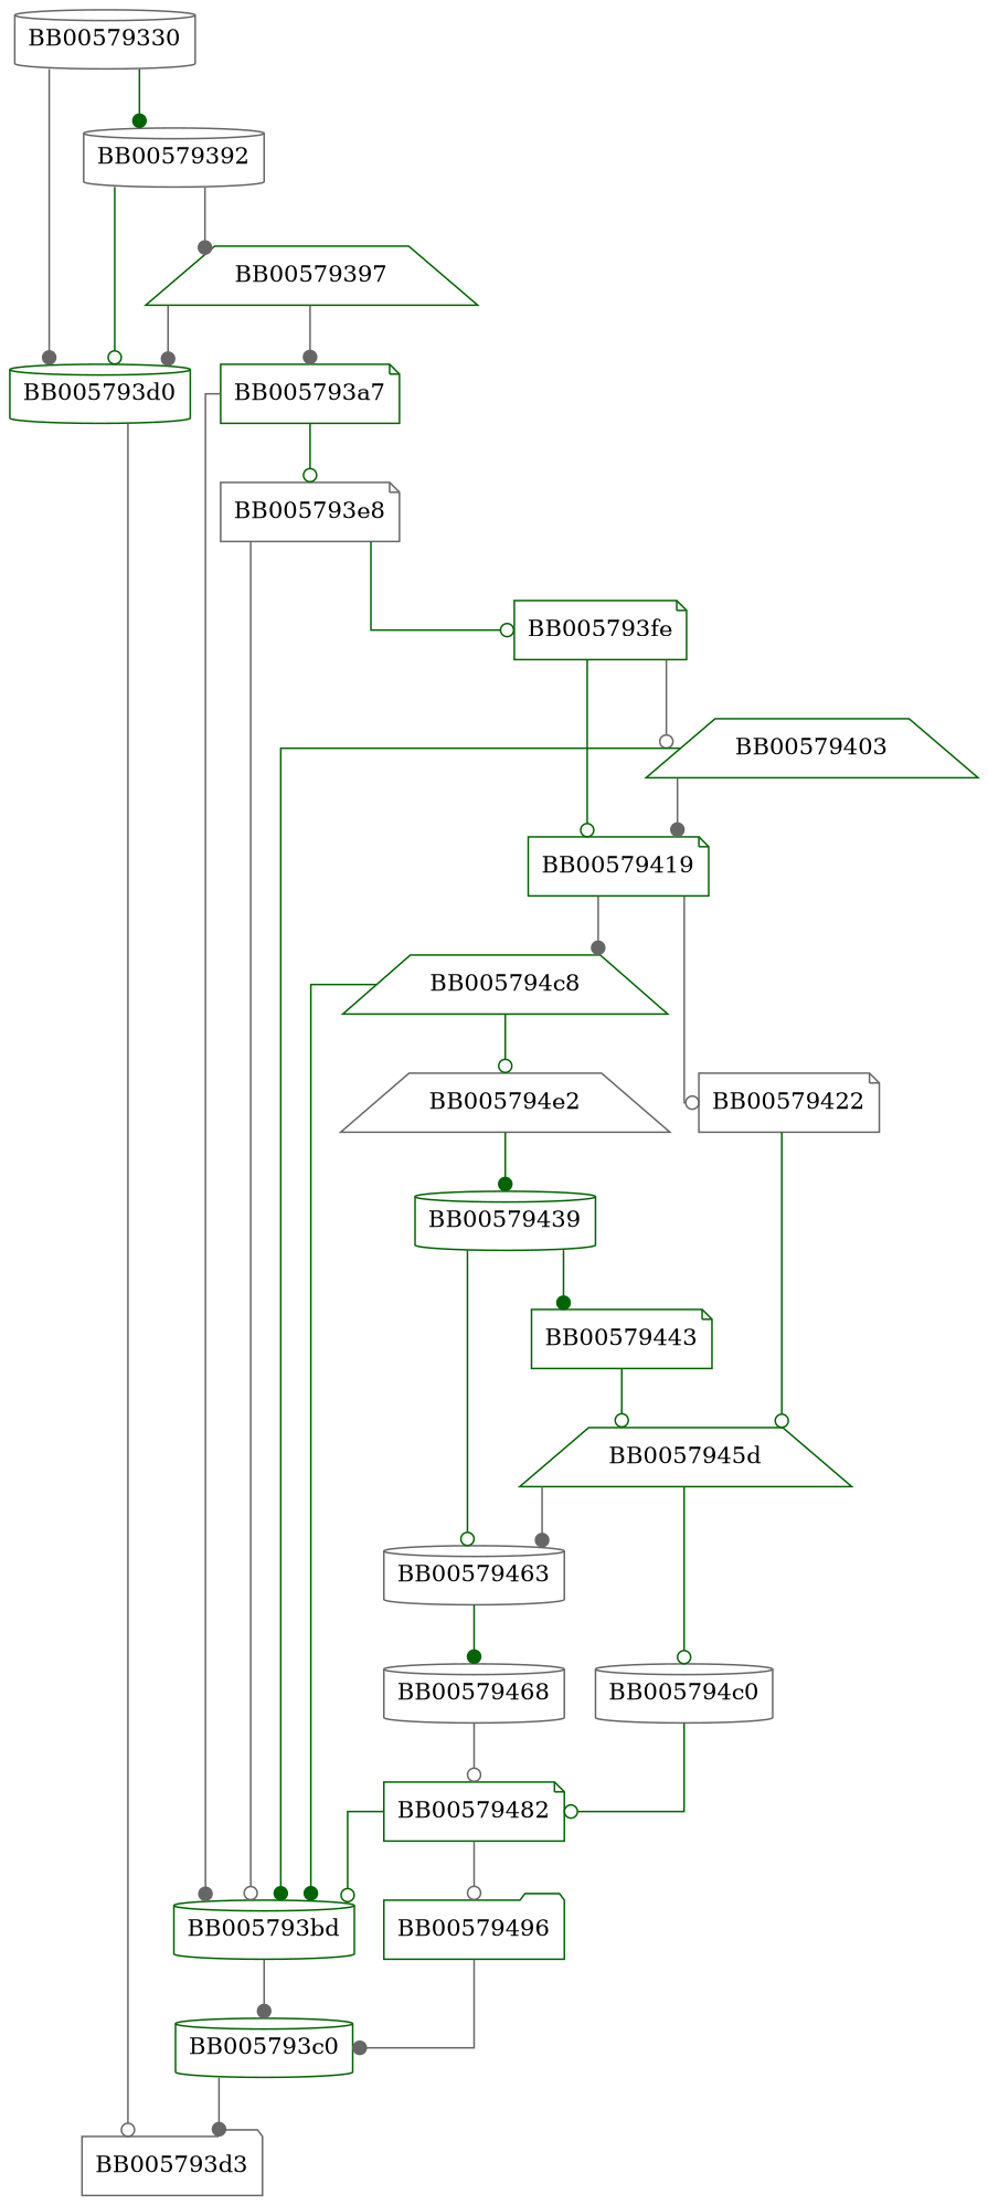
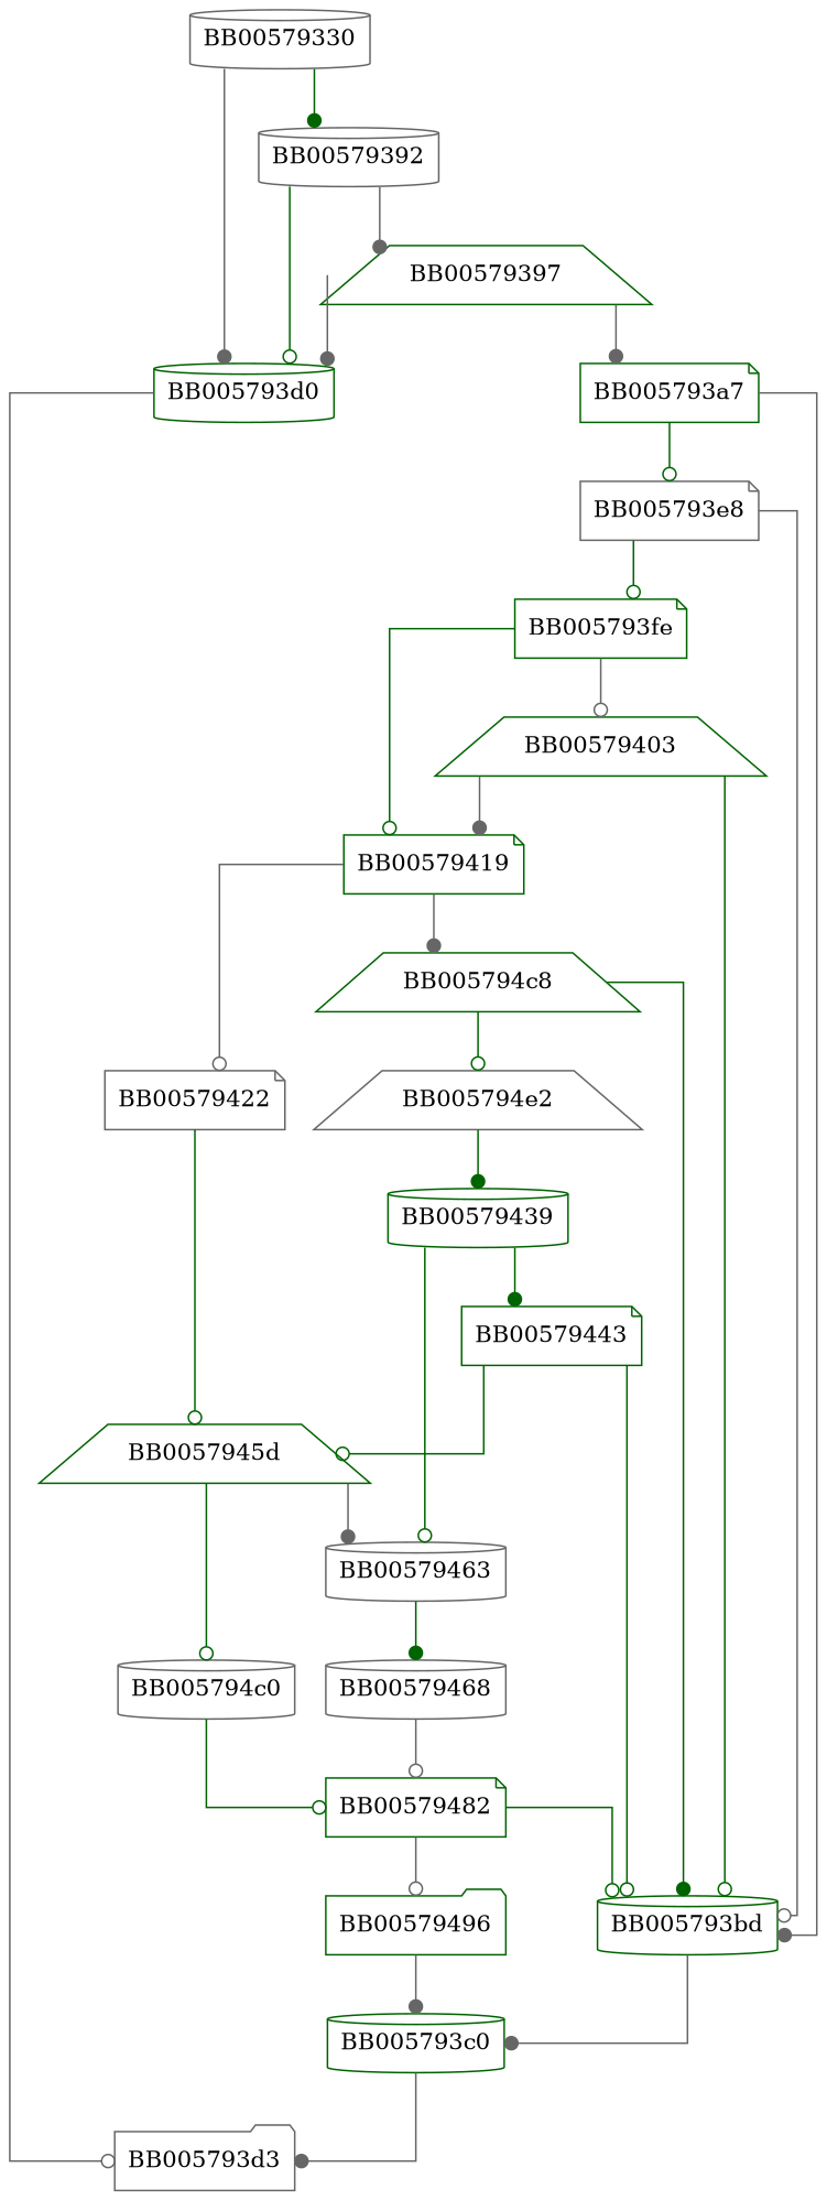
  digraph {
    splines=ortho
    node [color=darkgreen shape=cylinder]
    edge [arrowhead=odot color=darkgreen]
    BB00579330 [color=gray40]
    BB005793d0
    BB00579392 [color=gray40]
    BB005793d3 [color=gray40 shape=folder]
    BB00579397 [shape=trapezium]
    BB005793a7 [shape=note]
    BB005793e8 [color=gray40 shape=note]
    BB005793bd
    BB005793fe [shape=note]
    BB005793c0
    BB00579419 [shape=note]
    BB00579403 [shape=trapezium]
    BB005794c8 [shape=trapezium]
    BB00579422 [color=gray40 shape=note]
    BB005794e2 [color=gray40 shape=trapezium]
    BB0057945d [shape=trapezium]
    BB00579439
    BB00579463 [color=gray40]
    BB00579443 [shape=note]
    BB00579468 [color=gray40]
    BB005794c0 [color=gray40]
    BB00579482 [shape=note]
    BB00579496 [shape=folder]
    BB00579330 -> BB005793d0 [arrowhead=dot color=gray40]
    BB00579330 -> BB00579392 [arrowhead=dot]
    BB005793d0 -> BB005793d3 [color=gray40]
    BB00579392 -> BB005793d0
    BB00579392 -> BB00579397 [arrowhead=dot color=gray40]
    BB00579397 -> BB005793d0 [arrowhead=dot color=gray40]
    BB00579397 -> BB005793a7 [arrowhead=dot color=gray40]
    BB005793a7 -> BB005793e8
    BB005793a7 -> BB005793bd [arrowhead=dot color=gray40]
    BB005793e8 -> BB005793bd [color=gray40]
    BB005793e8 -> BB005793fe
    BB005793bd -> BB005793c0 [arrowhead=dot color=gray40]
    BB005793fe -> BB00579419
    BB005793fe -> BB00579403 [color=gray40]
    BB005793c0 -> BB005793d3 [arrowhead=dot color=gray40]
    BB00579419 -> BB005794c8 [arrowhead=dot color=gray40]
    BB00579419 -> BB00579422 [color=gray40]
-   BB00579403 -> BB005793bd [arrowhead=dot]
+   BB00579403 -> BB005793bd
    BB00579403 -> BB00579419 [arrowhead=dot color=gray40]
    BB005794c8 -> BB005793bd [arrowhead=dot]
    BB005794c8 -> BB005794e2
    BB00579422 -> BB0057945d
    BB005794e2 -> BB00579439 [arrowhead=dot]
    BB0057945d -> BB00579463 [arrowhead=dot color=gray40]
    BB0057945d -> BB005794c0
    BB00579439 -> BB00579463
    BB00579439 -> BB00579443 [arrowhead=dot]
    BB00579463 -> BB00579468 [arrowhead=dot]
+   BB00579443 -> BB005793bd
    BB00579443 -> BB0057945d
    BB00579468 -> BB00579482 [color=gray40]
    BB005794c0 -> BB00579482
    BB00579482 -> BB005793bd
    BB00579482 -> BB00579496 [color=gray40]
    BB00579496 -> BB005793c0 [arrowhead=dot color=gray40]
  }
